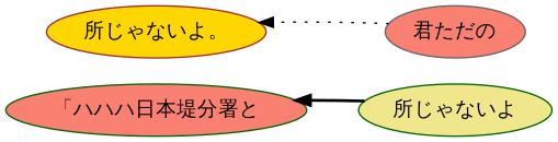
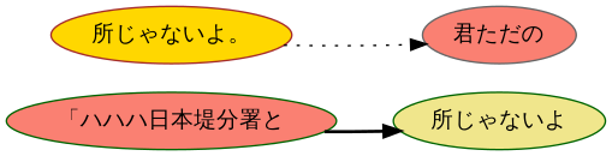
  digraph {
    rankdir=LR
    node [color=darkgreen fillcolor=salmon style=filled]
    n1 [label="「ハハハ日本堤分署と"]
    n2 [fillcolor=khaki label="所じゃないよ"]
    n3 [color=brown fillcolor=gold label="所じゃないよ。"]
    n4 [color=gray40 label="君ただの"]
-   n2 -> n1 [style=bold]
-   n4 -> n3 [style=dotted]
+   n1 -> n2 [style=bold]
+   n3 -> n4 [style=dotted]
  }
